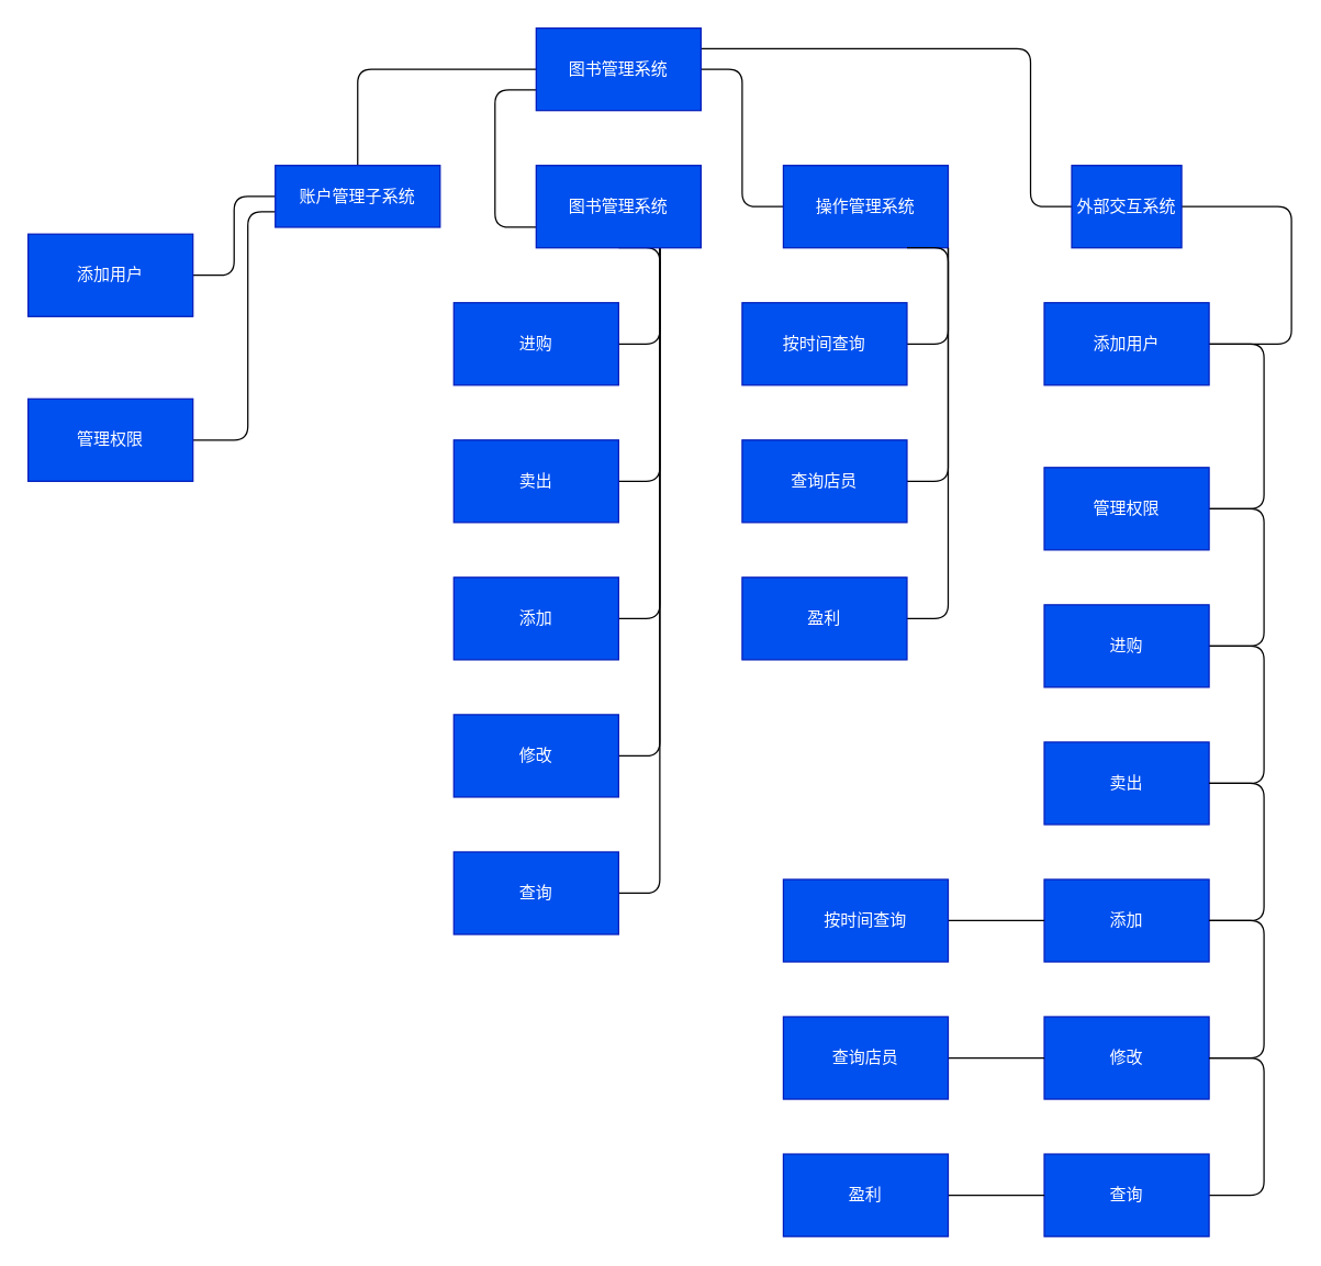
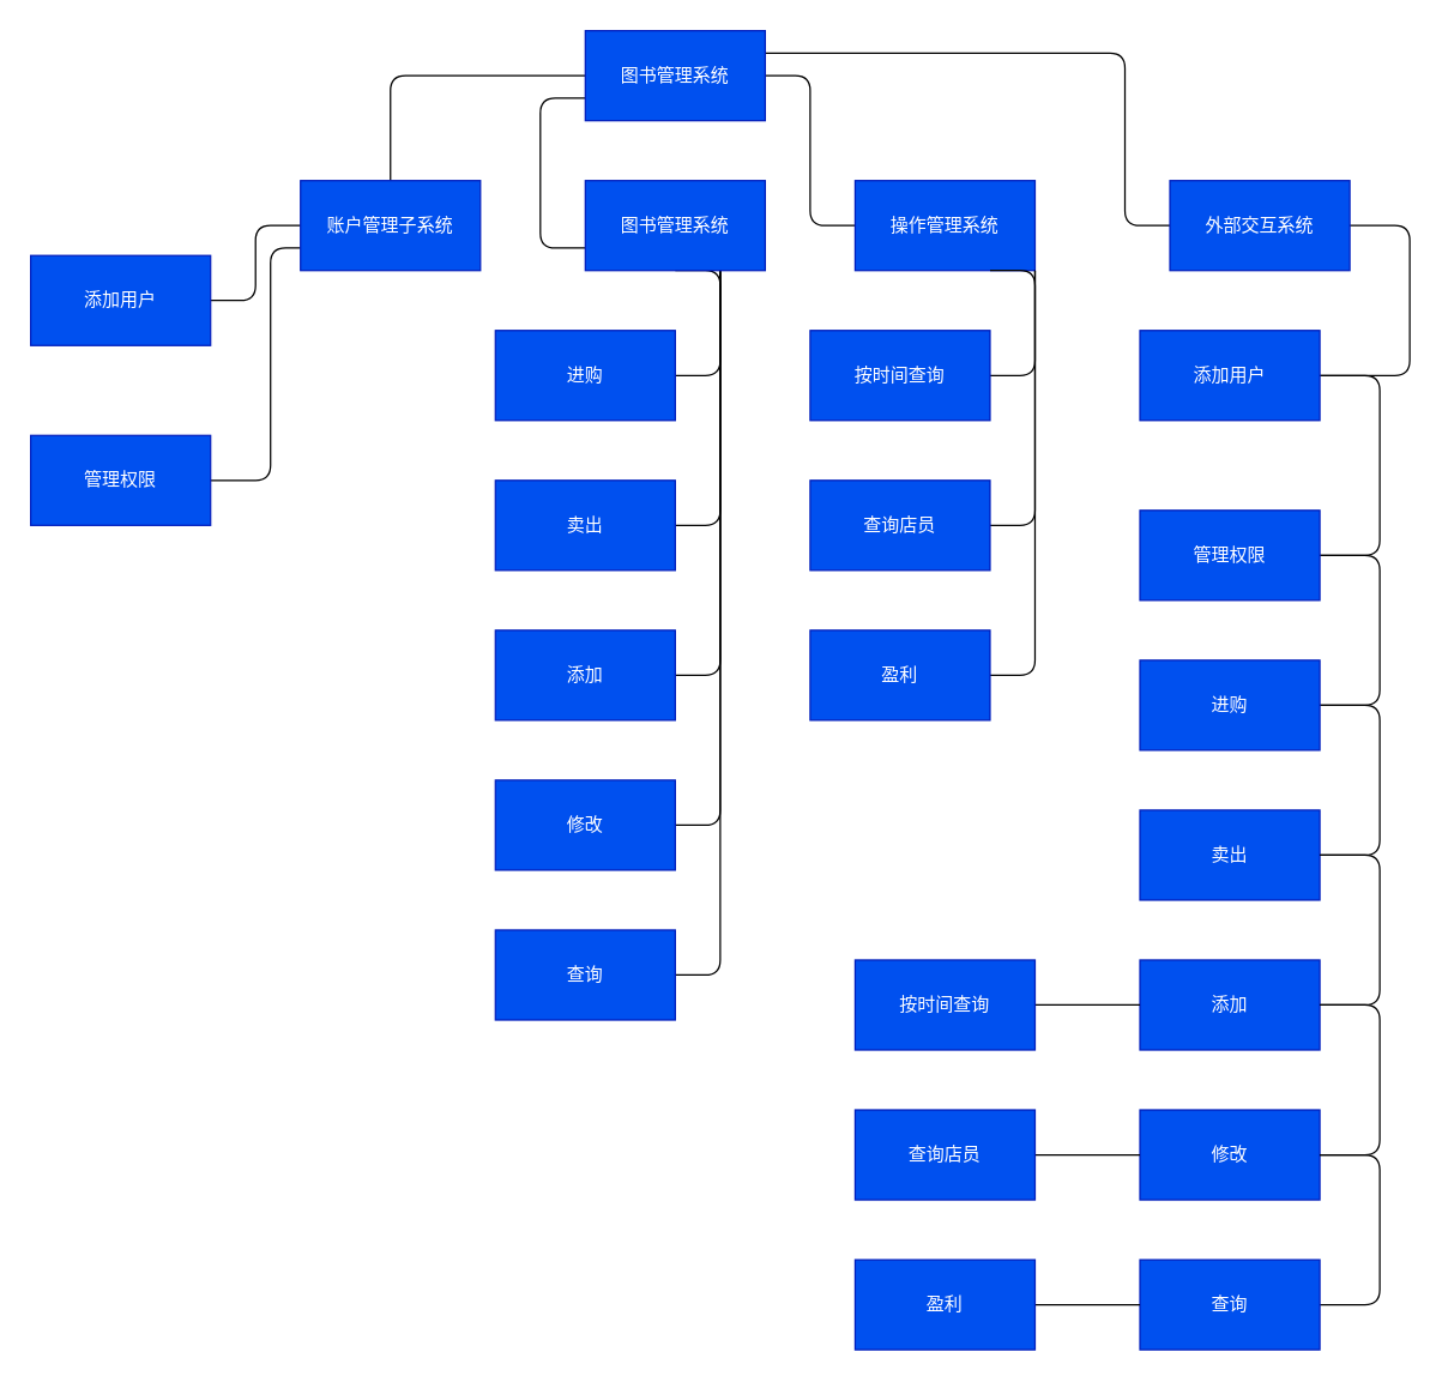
  <mxCell id="0" />
  <mxCell id="1" parent="0" />
  <mxCell id="2" style="edgeStyle=elbowEdgeStyle;html=1;startArrow=none;endArrow=none;exitX=0;exitY=0.5;exitDx=0;exitDy=0;entryX=0.5;entryY=0;entryDx=0;entryDy=0;" edge="1" parent="1" source="6" target="9"><mxGeometry relative="1" as="geometry"><Array as="points"><mxPoint x="260" y="40" /></Array></mxGeometry></mxCell>
  <mxCell id="3" style="edgeStyle=elbowEdgeStyle;html=1;startArrow=none;endArrow=none;exitX=0;exitY=0.75;exitDx=0;exitDy=0;entryX=0;entryY=0.75;entryDx=0;entryDy=0;" edge="1" parent="1" source="6" target="15"><mxGeometry relative="1" as="geometry"><mxPoint x="350" y="160" as="targetPoint" /><Array as="points"><mxPoint x="360" y="120" /></Array></mxGeometry></mxCell>
  <mxCell id="4" style="edgeStyle=elbowEdgeStyle;html=1;startArrow=none;endArrow=none;exitX=1;exitY=0.5;exitDx=0;exitDy=0;entryX=0;entryY=0.5;entryDx=0;entryDy=0;" edge="1" parent="1" source="6" target="16"><mxGeometry relative="1" as="geometry"><mxPoint x="570" y="150" as="targetPoint" /><Array as="points"><mxPoint x="540" y="120" /></Array></mxGeometry></mxCell>
  <mxCell id="5" style="edgeStyle=elbowEdgeStyle;html=1;startArrow=none;endArrow=none;exitX=1;exitY=0.25;exitDx=0;exitDy=0;entryX=0;entryY=0.5;entryDx=0;entryDy=0;" edge="1" parent="1" source="6" target="18"><mxGeometry relative="1" as="geometry"><Array as="points"><mxPoint x="750" y="80" /></Array></mxGeometry></mxCell>
  <mxCell id="6" value="图书管理系统" style="whiteSpace=wrap;html=1;align=center;treeFolding=1;treeMoving=1;newEdgeStyle={&quot;edgeStyle&quot;:&quot;elbowEdgeStyle&quot;,&quot;startArrow&quot;:&quot;none&quot;,&quot;endArrow&quot;:&quot;none&quot;};fillColor=#0050ef;fontColor=#ffffff;strokeColor=#001DBC;" vertex="1" parent="1"><mxGeometry x="390" y="20" width="120" height="60" as="geometry" /></mxCell>
  <mxCell id="7" style="edgeStyle=elbowEdgeStyle;html=1;startArrow=none;endArrow=none;exitX=0;exitY=0.5;exitDx=0;exitDy=0;entryX=1;entryY=0.5;entryDx=0;entryDy=0;" edge="1" parent="1" source="9" target="19"><mxGeometry relative="1" as="geometry" /></mxCell>
  <mxCell id="8" style="edgeStyle=elbowEdgeStyle;html=1;startArrow=none;endArrow=none;exitX=0;exitY=0.75;exitDx=0;exitDy=0;entryX=1;entryY=0.5;entryDx=0;entryDy=0;" edge="1" parent="1" source="9" target="20"><mxGeometry relative="1" as="geometry"><Array as="points"><mxPoint x="180" y="250" /></Array></mxGeometry></mxCell>
- <mxCell id="9" value="账户管理子系统" style="whiteSpace=wrap;html=1;align=center;treeFolding=1;treeMoving=1;newEdgeStyle={&quot;edgeStyle&quot;:&quot;elbowEdgeStyle&quot;,&quot;startArrow&quot;:&quot;none&quot;,&quot;endArrow&quot;:&quot;none&quot;};fillColor=#0050ef;fontColor=#ffffff;strokeColor=#001DBC;" vertex="1" parent="1"><mxGeometry x="200" y="120" width="120" height="45" as="geometry" /></mxCell>
+ <mxCell id="9" value="账户管理子系统" style="whiteSpace=wrap;html=1;align=center;treeFolding=1;treeMoving=1;newEdgeStyle={&quot;edgeStyle&quot;:&quot;elbowEdgeStyle&quot;,&quot;startArrow&quot;:&quot;none&quot;,&quot;endArrow&quot;:&quot;none&quot;};fillColor=#0050ef;fontColor=#ffffff;strokeColor=#001DBC;" vertex="1" parent="1"><mxGeometry x="200" y="120" width="120" height="60" as="geometry" /></mxCell>
  <mxCell id="10" style="edgeStyle=elbowEdgeStyle;html=1;startArrow=none;endArrow=none;exitX=0.5;exitY=1;exitDx=0;exitDy=0;entryX=1;entryY=0.5;entryDx=0;entryDy=0;" edge="1" parent="1" source="15" target="24"><mxGeometry relative="1" as="geometry"><Array as="points"><mxPoint x="480" y="230" /></Array></mxGeometry></mxCell>
  <mxCell id="11" style="edgeStyle=elbowEdgeStyle;html=1;startArrow=none;endArrow=none;exitX=0.75;exitY=1;exitDx=0;exitDy=0;entryX=1;entryY=0.5;entryDx=0;entryDy=0;" edge="1" parent="1" source="15" target="23"><mxGeometry relative="1" as="geometry"><Array as="points"><mxPoint x="480" y="290" /></Array></mxGeometry></mxCell>
  <mxCell id="12" style="edgeStyle=elbowEdgeStyle;html=1;startArrow=none;endArrow=none;exitX=0.75;exitY=1;exitDx=0;exitDy=0;entryX=1;entryY=0.5;entryDx=0;entryDy=0;" edge="1" parent="1" source="15" target="22"><mxGeometry relative="1" as="geometry"><Array as="points"><mxPoint x="480" y="420" /></Array></mxGeometry></mxCell>
  <mxCell id="13" style="edgeStyle=elbowEdgeStyle;html=1;startArrow=none;endArrow=none;exitX=0.75;exitY=1;exitDx=0;exitDy=0;entryX=1;entryY=0.5;entryDx=0;entryDy=0;" edge="1" parent="1" source="15" target="21"><mxGeometry relative="1" as="geometry"><Array as="points"><mxPoint x="480" y="400" /></Array></mxGeometry></mxCell>
  <mxCell id="14" style="edgeStyle=elbowEdgeStyle;html=1;startArrow=none;endArrow=none;exitX=0.75;exitY=1;exitDx=0;exitDy=0;entryX=1;entryY=0.5;entryDx=0;entryDy=0;" edge="1" parent="1" source="15" target="25"><mxGeometry relative="1" as="geometry"><Array as="points"><mxPoint x="480" y="600" /></Array></mxGeometry></mxCell>
  <mxCell id="15" value="图书管理系统" style="whiteSpace=wrap;html=1;align=center;treeFolding=1;treeMoving=1;newEdgeStyle={&quot;edgeStyle&quot;:&quot;elbowEdgeStyle&quot;,&quot;startArrow&quot;:&quot;none&quot;,&quot;endArrow&quot;:&quot;none&quot;};fillColor=#0050ef;fontColor=#ffffff;strokeColor=#001DBC;" vertex="1" parent="1"><mxGeometry x="390" y="120" width="120" height="60" as="geometry" /></mxCell>
  <mxCell id="16" value="操作管理系统" style="whiteSpace=wrap;html=1;align=center;treeFolding=1;treeMoving=1;newEdgeStyle={&quot;edgeStyle&quot;:&quot;elbowEdgeStyle&quot;,&quot;startArrow&quot;:&quot;none&quot;,&quot;endArrow&quot;:&quot;none&quot;};fillColor=#0050ef;fontColor=#ffffff;strokeColor=#001DBC;" vertex="1" parent="1"><mxGeometry x="570" y="120" width="120" height="60" as="geometry" /></mxCell>
  <mxCell id="17" style="edgeStyle=elbowEdgeStyle;html=1;startArrow=none;endArrow=none;exitX=1;exitY=0.5;exitDx=0;exitDy=0;entryX=1;entryY=0.5;entryDx=0;entryDy=0;" edge="1" parent="1" source="18" target="33"><mxGeometry relative="1" as="geometry"><Array as="points"><mxPoint x="940" y="200" /></Array></mxGeometry></mxCell>
- <mxCell id="18" value="外部交互系统" style="whiteSpace=wrap;html=1;align=center;treeFolding=1;treeMoving=1;newEdgeStyle={&quot;edgeStyle&quot;:&quot;elbowEdgeStyle&quot;,&quot;startArrow&quot;:&quot;none&quot;,&quot;endArrow&quot;:&quot;none&quot;};fillColor=#0050ef;fontColor=#ffffff;strokeColor=#001DBC;" vertex="1" parent="1"><mxGeometry x="780" y="120" width="80" height="60" as="geometry" /></mxCell>
+ <mxCell id="18" value="外部交互系统" style="whiteSpace=wrap;html=1;align=center;treeFolding=1;treeMoving=1;newEdgeStyle={&quot;edgeStyle&quot;:&quot;elbowEdgeStyle&quot;,&quot;startArrow&quot;:&quot;none&quot;,&quot;endArrow&quot;:&quot;none&quot;};fillColor=#0050ef;fontColor=#ffffff;strokeColor=#001DBC;" vertex="1" parent="1"><mxGeometry x="780" y="120" width="120" height="60" as="geometry" /></mxCell>
  <mxCell id="19" value="添加用户" style="whiteSpace=wrap;html=1;align=center;treeFolding=1;treeMoving=1;newEdgeStyle={&quot;edgeStyle&quot;:&quot;elbowEdgeStyle&quot;,&quot;startArrow&quot;:&quot;none&quot;,&quot;endArrow&quot;:&quot;none&quot;};fillColor=#0050ef;fontColor=#ffffff;strokeColor=#001DBC;" vertex="1" parent="1"><mxGeometry x="20" y="170" width="120" height="60" as="geometry" /></mxCell>
  <mxCell id="20" value="管理权限" style="whiteSpace=wrap;html=1;align=center;treeFolding=1;treeMoving=1;newEdgeStyle={&quot;edgeStyle&quot;:&quot;elbowEdgeStyle&quot;,&quot;startArrow&quot;:&quot;none&quot;,&quot;endArrow&quot;:&quot;none&quot;};fillColor=#0050ef;fontColor=#ffffff;strokeColor=#001DBC;" vertex="1" parent="1"><mxGeometry x="20" y="290" width="120" height="60" as="geometry" /></mxCell>
  <mxCell id="21" value="修改" style="whiteSpace=wrap;html=1;align=center;treeFolding=1;treeMoving=1;newEdgeStyle={&quot;edgeStyle&quot;:&quot;elbowEdgeStyle&quot;,&quot;startArrow&quot;:&quot;none&quot;,&quot;endArrow&quot;:&quot;none&quot;};fillColor=#0050ef;fontColor=#ffffff;strokeColor=#001DBC;" vertex="1" parent="1"><mxGeometry x="330" y="520" width="120" height="60" as="geometry" /></mxCell>
  <mxCell id="22" value="添加" style="whiteSpace=wrap;html=1;align=center;treeFolding=1;treeMoving=1;newEdgeStyle={&quot;edgeStyle&quot;:&quot;elbowEdgeStyle&quot;,&quot;startArrow&quot;:&quot;none&quot;,&quot;endArrow&quot;:&quot;none&quot;};fillColor=#0050ef;fontColor=#ffffff;strokeColor=#001DBC;" vertex="1" parent="1"><mxGeometry x="330" y="420" width="120" height="60" as="geometry" /></mxCell>
  <mxCell id="23" value="卖出" style="whiteSpace=wrap;html=1;align=center;treeFolding=1;treeMoving=1;newEdgeStyle={&quot;edgeStyle&quot;:&quot;elbowEdgeStyle&quot;,&quot;startArrow&quot;:&quot;none&quot;,&quot;endArrow&quot;:&quot;none&quot;};fillColor=#0050ef;fontColor=#ffffff;strokeColor=#001DBC;" vertex="1" parent="1"><mxGeometry x="330" y="320" width="120" height="60" as="geometry" /></mxCell>
  <mxCell id="24" value="进购" style="whiteSpace=wrap;html=1;align=center;treeFolding=1;treeMoving=1;newEdgeStyle={&quot;edgeStyle&quot;:&quot;elbowEdgeStyle&quot;,&quot;startArrow&quot;:&quot;none&quot;,&quot;endArrow&quot;:&quot;none&quot;};fillColor=#0050ef;fontColor=#ffffff;strokeColor=#001DBC;" vertex="1" parent="1"><mxGeometry x="330" y="220" width="120" height="60" as="geometry" /></mxCell>
  <mxCell id="25" value="查询" style="whiteSpace=wrap;html=1;align=center;treeFolding=1;treeMoving=1;newEdgeStyle={&quot;edgeStyle&quot;:&quot;elbowEdgeStyle&quot;,&quot;startArrow&quot;:&quot;none&quot;,&quot;endArrow&quot;:&quot;none&quot;};fillColor=#0050ef;fontColor=#ffffff;strokeColor=#001DBC;" vertex="1" parent="1"><mxGeometry x="330" y="620" width="120" height="60" as="geometry" /></mxCell>
  <mxCell id="26" style="edgeStyle=elbowEdgeStyle;html=1;startArrow=none;endArrow=none;exitX=0.5;exitY=1;exitDx=0;exitDy=0;entryX=1;entryY=0.5;entryDx=0;entryDy=0;" edge="1" parent="1"><mxGeometry relative="1" as="geometry"><mxPoint x="660" y="180" as="sourcePoint" /><mxPoint x="660" y="250" as="targetPoint" /><Array as="points"><mxPoint x="690" y="230" /></Array></mxGeometry></mxCell>
  <mxCell id="27" style="edgeStyle=elbowEdgeStyle;html=1;startArrow=none;endArrow=none;exitX=0.75;exitY=1;exitDx=0;exitDy=0;entryX=1;entryY=0.5;entryDx=0;entryDy=0;" edge="1" parent="1"><mxGeometry relative="1" as="geometry"><mxPoint x="690" y="180" as="sourcePoint" /><mxPoint x="660" y="350" as="targetPoint" /><Array as="points"><mxPoint x="690" y="290" /></Array></mxGeometry></mxCell>
  <mxCell id="28" style="edgeStyle=elbowEdgeStyle;html=1;startArrow=none;endArrow=none;exitX=0.75;exitY=1;exitDx=0;exitDy=0;entryX=1;entryY=0.5;entryDx=0;entryDy=0;" edge="1" parent="1"><mxGeometry relative="1" as="geometry"><mxPoint x="690" y="180" as="sourcePoint" /><mxPoint x="660" y="450" as="targetPoint" /><Array as="points"><mxPoint x="690" y="420" /></Array></mxGeometry></mxCell>
  <mxCell id="29" value="盈利" style="whiteSpace=wrap;html=1;align=center;treeFolding=1;treeMoving=1;newEdgeStyle={&quot;edgeStyle&quot;:&quot;elbowEdgeStyle&quot;,&quot;startArrow&quot;:&quot;none&quot;,&quot;endArrow&quot;:&quot;none&quot;};fillColor=#0050ef;fontColor=#ffffff;strokeColor=#001DBC;" vertex="1" parent="1"><mxGeometry x="540" y="420" width="120" height="60" as="geometry" /></mxCell>
  <mxCell id="30" value="查询店员" style="whiteSpace=wrap;html=1;align=center;treeFolding=1;treeMoving=1;newEdgeStyle={&quot;edgeStyle&quot;:&quot;elbowEdgeStyle&quot;,&quot;startArrow&quot;:&quot;none&quot;,&quot;endArrow&quot;:&quot;none&quot;};fillColor=#0050ef;fontColor=#ffffff;strokeColor=#001DBC;" vertex="1" parent="1"><mxGeometry x="540" y="320" width="120" height="60" as="geometry" /></mxCell>
  <mxCell id="31" value="按时间查询" style="whiteSpace=wrap;html=1;align=center;treeFolding=1;treeMoving=1;newEdgeStyle={&quot;edgeStyle&quot;:&quot;elbowEdgeStyle&quot;,&quot;startArrow&quot;:&quot;none&quot;,&quot;endArrow&quot;:&quot;none&quot;};fillColor=#0050ef;fontColor=#ffffff;strokeColor=#001DBC;" vertex="1" parent="1"><mxGeometry x="540" y="220" width="120" height="60" as="geometry" /></mxCell>
  <mxCell id="32" style="edgeStyle=elbowEdgeStyle;html=1;startArrow=none;endArrow=none;exitX=1;exitY=0.5;exitDx=0;exitDy=0;entryX=1;entryY=0.5;entryDx=0;entryDy=0;" edge="1" parent="1" source="33" target="35"><mxGeometry relative="1" as="geometry"><Array as="points"><mxPoint x="920" y="310" /></Array></mxGeometry></mxCell>
  <mxCell id="33" value="添加用户" style="whiteSpace=wrap;html=1;align=center;treeFolding=1;treeMoving=1;newEdgeStyle={&quot;edgeStyle&quot;:&quot;elbowEdgeStyle&quot;,&quot;startArrow&quot;:&quot;none&quot;,&quot;endArrow&quot;:&quot;none&quot;};fillColor=#0050ef;fontColor=#ffffff;strokeColor=#001DBC;" vertex="1" parent="1"><mxGeometry x="760" y="220" width="120" height="60" as="geometry" /></mxCell>
  <mxCell id="34" style="edgeStyle=elbowEdgeStyle;html=1;startArrow=none;endArrow=none;exitX=1;exitY=0.5;exitDx=0;exitDy=0;entryX=1;entryY=0.5;entryDx=0;entryDy=0;" edge="1" parent="1" source="35" target="42"><mxGeometry relative="1" as="geometry"><Array as="points"><mxPoint x="920" y="420" /></Array></mxGeometry></mxCell>
  <mxCell id="35" value="管理权限" style="whiteSpace=wrap;html=1;align=center;treeFolding=1;treeMoving=1;newEdgeStyle={&quot;edgeStyle&quot;:&quot;elbowEdgeStyle&quot;,&quot;startArrow&quot;:&quot;none&quot;,&quot;endArrow&quot;:&quot;none&quot;};fillColor=#0050ef;fontColor=#ffffff;strokeColor=#001DBC;" vertex="1" parent="1"><mxGeometry x="760" y="340" width="120" height="60" as="geometry" /></mxCell>
  <mxCell id="36" value="修改" style="whiteSpace=wrap;html=1;align=center;treeFolding=1;treeMoving=1;newEdgeStyle={&quot;edgeStyle&quot;:&quot;elbowEdgeStyle&quot;,&quot;startArrow&quot;:&quot;none&quot;,&quot;endArrow&quot;:&quot;none&quot;};fillColor=#0050ef;fontColor=#ffffff;strokeColor=#001DBC;" vertex="1" parent="1"><mxGeometry x="760" y="740" width="120" height="60" as="geometry" /></mxCell>
  <mxCell id="37" style="edgeStyle=elbowEdgeStyle;html=1;startArrow=none;endArrow=none;exitX=1;exitY=0.5;exitDx=0;exitDy=0;entryX=1;entryY=0.5;entryDx=0;entryDy=0;" edge="1" parent="1" source="38" target="36"><mxGeometry relative="1" as="geometry"><Array as="points"><mxPoint x="920" y="730" /></Array></mxGeometry></mxCell>
  <mxCell id="38" value="添加" style="whiteSpace=wrap;html=1;align=center;treeFolding=1;treeMoving=1;newEdgeStyle={&quot;edgeStyle&quot;:&quot;elbowEdgeStyle&quot;,&quot;startArrow&quot;:&quot;none&quot;,&quot;endArrow&quot;:&quot;none&quot;};fillColor=#0050ef;fontColor=#ffffff;strokeColor=#001DBC;" vertex="1" parent="1"><mxGeometry x="760" y="640" width="120" height="60" as="geometry" /></mxCell>
  <mxCell id="39" style="edgeStyle=elbowEdgeStyle;html=1;startArrow=none;endArrow=none;entryX=1;entryY=0.5;entryDx=0;entryDy=0;" edge="1" parent="1" source="40" target="38"><mxGeometry relative="1" as="geometry"><Array as="points"><mxPoint x="920" y="630" /></Array></mxGeometry></mxCell>
  <mxCell id="40" value="卖出" style="whiteSpace=wrap;html=1;align=center;treeFolding=1;treeMoving=1;newEdgeStyle={&quot;edgeStyle&quot;:&quot;elbowEdgeStyle&quot;,&quot;startArrow&quot;:&quot;none&quot;,&quot;endArrow&quot;:&quot;none&quot;};fillColor=#0050ef;fontColor=#ffffff;strokeColor=#001DBC;" vertex="1" parent="1"><mxGeometry x="760" y="540" width="120" height="60" as="geometry" /></mxCell>
  <mxCell id="41" style="edgeStyle=elbowEdgeStyle;html=1;startArrow=none;endArrow=none;exitX=1;exitY=0.5;exitDx=0;exitDy=0;entryX=1;entryY=0.5;entryDx=0;entryDy=0;" edge="1" parent="1" source="42" target="40"><mxGeometry relative="1" as="geometry"><Array as="points"><mxPoint x="920" y="520" /></Array></mxGeometry></mxCell>
  <mxCell id="42" value="进购" style="whiteSpace=wrap;html=1;align=center;treeFolding=1;treeMoving=1;newEdgeStyle={&quot;edgeStyle&quot;:&quot;elbowEdgeStyle&quot;,&quot;startArrow&quot;:&quot;none&quot;,&quot;endArrow&quot;:&quot;none&quot;};fillColor=#0050ef;fontColor=#ffffff;strokeColor=#001DBC;" vertex="1" parent="1"><mxGeometry x="760" y="440" width="120" height="60" as="geometry" /></mxCell>
  <mxCell id="43" style="edgeStyle=elbowEdgeStyle;html=1;startArrow=none;endArrow=none;exitX=1;exitY=0.5;exitDx=0;exitDy=0;entryX=1;entryY=0.5;entryDx=0;entryDy=0;" edge="1" parent="1" source="44" target="36"><mxGeometry relative="1" as="geometry"><Array as="points"><mxPoint x="920" y="820" /></Array></mxGeometry></mxCell>
  <mxCell id="44" value="查询" style="whiteSpace=wrap;html=1;align=center;treeFolding=1;treeMoving=1;newEdgeStyle={&quot;edgeStyle&quot;:&quot;elbowEdgeStyle&quot;,&quot;startArrow&quot;:&quot;none&quot;,&quot;endArrow&quot;:&quot;none&quot;};fillColor=#0050ef;fontColor=#ffffff;strokeColor=#001DBC;" vertex="1" parent="1"><mxGeometry x="760" y="840" width="120" height="60" as="geometry" /></mxCell>
  <mxCell id="45" style="edgeStyle=elbowEdgeStyle;html=1;startArrow=none;endArrow=none;entryX=0;entryY=0.5;entryDx=0;entryDy=0;" edge="1" parent="1" source="46" target="44"><mxGeometry relative="1" as="geometry" /></mxCell>
  <mxCell id="46" value="盈利" style="whiteSpace=wrap;html=1;align=center;treeFolding=1;treeMoving=1;newEdgeStyle={&quot;edgeStyle&quot;:&quot;elbowEdgeStyle&quot;,&quot;startArrow&quot;:&quot;none&quot;,&quot;endArrow&quot;:&quot;none&quot;};fillColor=#0050ef;fontColor=#ffffff;strokeColor=#001DBC;" vertex="1" parent="1"><mxGeometry x="570" y="840" width="120" height="60" as="geometry" /></mxCell>
  <mxCell id="47" style="edgeStyle=elbowEdgeStyle;html=1;startArrow=none;endArrow=none;entryX=0;entryY=0.5;entryDx=0;entryDy=0;" edge="1" parent="1" source="48" target="36"><mxGeometry relative="1" as="geometry" /></mxCell>
  <mxCell id="48" value="查询店员" style="whiteSpace=wrap;html=1;align=center;treeFolding=1;treeMoving=1;newEdgeStyle={&quot;edgeStyle&quot;:&quot;elbowEdgeStyle&quot;,&quot;startArrow&quot;:&quot;none&quot;,&quot;endArrow&quot;:&quot;none&quot;};fillColor=#0050ef;fontColor=#ffffff;strokeColor=#001DBC;" vertex="1" parent="1"><mxGeometry x="570" y="740" width="120" height="60" as="geometry" /></mxCell>
  <mxCell id="49" style="edgeStyle=elbowEdgeStyle;html=1;startArrow=none;endArrow=none;exitX=1;exitY=0.5;exitDx=0;exitDy=0;" edge="1" parent="1" source="50" target="38"><mxGeometry relative="1" as="geometry" /></mxCell>
  <mxCell id="50" value="按时间查询" style="whiteSpace=wrap;html=1;align=center;treeFolding=1;treeMoving=1;newEdgeStyle={&quot;edgeStyle&quot;:&quot;elbowEdgeStyle&quot;,&quot;startArrow&quot;:&quot;none&quot;,&quot;endArrow&quot;:&quot;none&quot;};fillColor=#0050ef;fontColor=#ffffff;strokeColor=#001DBC;" vertex="1" parent="1"><mxGeometry x="570" y="640" width="120" height="60" as="geometry" /></mxCell>
